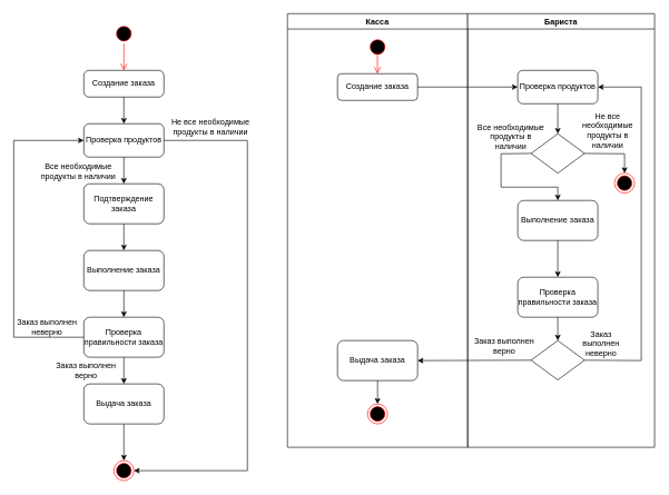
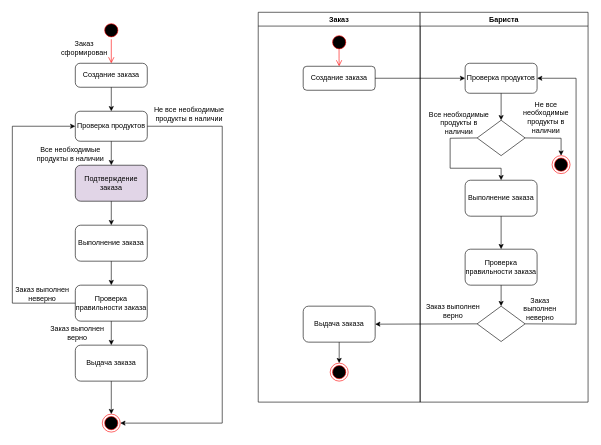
  <mxCell id="0" />
  <mxCell id="1" parent="0" />
  <mxCell id="2" value="Создание заказа" style="rounded=1;whiteSpace=wrap;html=1;arcSize=20;" parent="1" vertex="1"><mxGeometry x="125" y="105" width="120" height="40" as="geometry" /></mxCell>
+ <mxCell id="3" value="Заказ сформирован" style="text;html=1;align=center;verticalAlign=middle;whiteSpace=wrap;rounded=0;" parent="1" vertex="1"><mxGeometry x="110" y="65" width="60" height="30" as="geometry" /></mxCell>
  <mxCell id="4" value="Проверка продуктов" style="rounded=1;whiteSpace=wrap;html=1;arcSize=16;" parent="1" vertex="1"><mxGeometry x="125" y="185" width="120" height="50" as="geometry" /></mxCell>
  <mxCell id="5" value="" style="endArrow=classic;html=1;rounded=0;exitX=0.5;exitY=1;exitDx=0;exitDy=0;entryX=0.5;entryY=0;entryDx=0;entryDy=0;" parent="1" source="2" target="4" edge="1"><mxGeometry width="50" height="50" relative="1" as="geometry"><mxPoint x="120" y="335" as="sourcePoint" /><mxPoint x="170" y="285" as="targetPoint" /></mxGeometry></mxCell>
- <mxCell id="6" value="Подтверждение заказа" style="rounded=1;whiteSpace=wrap;html=1;" parent="1" vertex="1"><mxGeometry x="125" y="275" width="120" height="60" as="geometry" /></mxCell>
+ <mxCell id="6" value="Подтверждение заказа" style="rounded=1;whiteSpace=wrap;html=1;fillColor=#e1d5e7;" parent="1" vertex="1"><mxGeometry x="125" y="275" width="120" height="60" as="geometry" /></mxCell>
  <mxCell id="7" value="Выполнение заказа" style="rounded=1;whiteSpace=wrap;html=1;" parent="1" vertex="1"><mxGeometry x="125" y="375" width="120" height="60" as="geometry" /></mxCell>
  <mxCell id="8" value="Проверка правильности заказа" style="rounded=1;whiteSpace=wrap;html=1;" parent="1" vertex="1"><mxGeometry x="125" y="475" width="120" height="60" as="geometry" /></mxCell>
  <mxCell id="9" value="Выдача заказа" style="rounded=1;whiteSpace=wrap;html=1;" parent="1" vertex="1"><mxGeometry x="125" y="575" width="120" height="60" as="geometry" /></mxCell>
  <mxCell id="10" value="" style="endArrow=classic;html=1;rounded=0;exitX=0.5;exitY=1;exitDx=0;exitDy=0;entryX=0.5;entryY=0;entryDx=0;entryDy=0;" parent="1" source="6" target="7" edge="1"><mxGeometry width="50" height="50" relative="1" as="geometry"><mxPoint x="-100" y="345" as="sourcePoint" /><mxPoint x="-50" y="295" as="targetPoint" /></mxGeometry></mxCell>
  <mxCell id="11" value="" style="endArrow=classic;html=1;rounded=0;exitX=0.5;exitY=1;exitDx=0;exitDy=0;entryX=0.5;entryY=0;entryDx=0;entryDy=0;" parent="1" source="4" target="6" edge="1"><mxGeometry width="50" height="50" relative="1" as="geometry"><mxPoint x="-40" y="375" as="sourcePoint" /><mxPoint x="10" y="325" as="targetPoint" /></mxGeometry></mxCell>
  <mxCell id="12" value="" style="endArrow=classic;html=1;rounded=0;exitX=0.5;exitY=1;exitDx=0;exitDy=0;entryX=0.5;entryY=0;entryDx=0;entryDy=0;" parent="1" source="7" target="8" edge="1"><mxGeometry width="50" height="50" relative="1" as="geometry"><mxPoint x="-20" y="505" as="sourcePoint" /><mxPoint x="30" y="455" as="targetPoint" /></mxGeometry></mxCell>
  <mxCell id="13" value="" style="endArrow=classic;html=1;rounded=0;exitX=0.5;exitY=1;exitDx=0;exitDy=0;entryX=0.5;entryY=0;entryDx=0;entryDy=0;" parent="1" source="8" target="9" edge="1"><mxGeometry width="50" height="50" relative="1" as="geometry"><mxPoint x="0" y="595" as="sourcePoint" /><mxPoint x="50" y="545" as="targetPoint" /></mxGeometry></mxCell>
  <mxCell id="14" value="Все необходимые продукты в наличии" style="text;html=1;align=center;verticalAlign=middle;whiteSpace=wrap;rounded=0;" parent="1" vertex="1"><mxGeometry x="57" y="241" width="120" height="30" as="geometry" /></mxCell>
  <mxCell id="15" value="" style="ellipse;html=1;shape=endState;fillColor=#000000;strokeColor=#ff0000;" parent="1" vertex="1"><mxGeometry x="170" y="690" width="30" height="30" as="geometry" /></mxCell>
  <mxCell id="16" value="" style="ellipse;html=1;shape=startState;fillColor=#000000;strokeColor=#ff0000;" parent="1" vertex="1"><mxGeometry x="170" y="35" width="30" height="30" as="geometry" /></mxCell>
  <mxCell id="17" value="" style="edgeStyle=orthogonalEdgeStyle;html=1;verticalAlign=bottom;endArrow=open;endSize=8;strokeColor=#ff0000;rounded=0;entryX=0.5;entryY=0;entryDx=0;entryDy=0;" parent="1" source="16" target="2" edge="1"><mxGeometry relative="1" as="geometry"><mxPoint x="-35" y="195" as="targetPoint" /></mxGeometry></mxCell>
  <mxCell id="18" value="" style="endArrow=classic;html=1;rounded=0;exitX=0.5;exitY=1;exitDx=0;exitDy=0;entryX=0.5;entryY=0;entryDx=0;entryDy=0;" parent="1" source="9" target="15" edge="1"><mxGeometry width="50" height="50" relative="1" as="geometry"><mxPoint x="60" y="725" as="sourcePoint" /><mxPoint x="110" y="675" as="targetPoint" /></mxGeometry></mxCell>
  <mxCell id="19" value="Заказ выполнен верно" style="text;html=1;align=center;verticalAlign=middle;whiteSpace=wrap;rounded=0;" parent="1" vertex="1"><mxGeometry x="80" y="540" width="97" height="30" as="geometry" /></mxCell>
  <mxCell id="20" value="" style="endArrow=classic;html=1;rounded=0;exitX=1;exitY=0.5;exitDx=0;exitDy=0;entryX=1;entryY=0.5;entryDx=0;entryDy=0;" parent="1" source="4" target="15" edge="1"><mxGeometry width="50" height="50" relative="1" as="geometry"><mxPoint x="340" y="435" as="sourcePoint" /><mxPoint x="230" y="705" as="targetPoint" /><Array as="points"><mxPoint x="370" y="210" /><mxPoint x="370" y="705" /></Array></mxGeometry></mxCell>
  <mxCell id="21" value="Не все необходимые продукты в наличии" style="text;html=1;align=center;verticalAlign=middle;whiteSpace=wrap;rounded=0;" parent="1" vertex="1"><mxGeometry x="240" y="165" width="150" height="50" as="geometry" /></mxCell>
  <mxCell id="22" value="" style="endArrow=classic;html=1;rounded=0;exitX=0;exitY=0.5;exitDx=0;exitDy=0;entryX=0;entryY=0.5;entryDx=0;entryDy=0;" parent="1" source="8" target="4" edge="1"><mxGeometry width="50" height="50" relative="1" as="geometry"><mxPoint x="-40" y="665" as="sourcePoint" /><mxPoint x="10" y="155" as="targetPoint" /><Array as="points"><mxPoint x="20" y="505" /><mxPoint x="20" y="210" /></Array></mxGeometry></mxCell>
  <mxCell id="23" value="Заказ выполнен неверно" style="text;html=1;align=center;verticalAlign=middle;whiteSpace=wrap;rounded=0;" parent="1" vertex="1"><mxGeometry x="20" y="475" width="100" height="30" as="geometry" /></mxCell>
- <mxCell id="24" value="Касса" style="swimlane;whiteSpace=wrap;html=1;" parent="1" vertex="1"><mxGeometry x="430" width="270" height="650" as="geometry" y="20"><mxRectangle x="1650" width="144" height="30" as="alternateBounds" /></mxGeometry></mxCell>
+ <mxCell id="24" value="Заказ" style="swimlane;whiteSpace=wrap;html=1;" parent="1" vertex="1"><mxGeometry x="430" width="270" height="650" as="geometry" y="20"><mxRectangle x="1650" width="144" height="30" as="alternateBounds" /></mxGeometry></mxCell>
  <mxCell id="25" value="" style="ellipse;html=1;shape=startState;fillColor=#000000;strokeColor=#ff0000;" parent="24" vertex="1"><mxGeometry x="120" y="35" width="30" height="30" as="geometry" /></mxCell>
  <mxCell id="26" value="" style="edgeStyle=orthogonalEdgeStyle;html=1;verticalAlign=bottom;endArrow=open;endSize=8;strokeColor=#ff0000;rounded=0;entryX=0.5;entryY=0;entryDx=0;entryDy=0;exitX=0.493;exitY=0.887;exitDx=0;exitDy=0;exitPerimeter=0;" parent="24" source="25" target="27" edge="1"><mxGeometry relative="1" as="geometry"><mxPoint x="135" y="110" as="targetPoint" /></mxGeometry></mxCell>
  <mxCell id="27" value="Создание заказа" style="rounded=1;whiteSpace=wrap;html=1;" parent="24" vertex="1"><mxGeometry x="75" y="90" width="120" height="40" as="geometry" /></mxCell>
  <mxCell id="28" value="Выдача заказа" style="rounded=1;whiteSpace=wrap;html=1;" parent="24" vertex="1"><mxGeometry x="75" y="490" width="120" height="60" as="geometry" /></mxCell>
  <mxCell id="29" value="" style="ellipse;html=1;shape=endState;fillColor=#000000;strokeColor=#ff0000;" parent="24" vertex="1"><mxGeometry x="120" y="585" width="30" height="30" as="geometry" /></mxCell>
  <mxCell id="30" value="" style="endArrow=classic;html=1;rounded=0;exitX=0.5;exitY=1;exitDx=0;exitDy=0;entryX=0.5;entryY=0;entryDx=0;entryDy=0;" parent="24" source="28" target="29" edge="1"><mxGeometry width="50" height="50" relative="1" as="geometry"><mxPoint x="-150" y="580" as="sourcePoint" /><mxPoint x="-100" y="530" as="targetPoint" /></mxGeometry></mxCell>
  <mxCell id="31" value="Бариста&lt;span style=&quot;color: rgba(0, 0, 0, 0); font-family: monospace; font-size: 0px; font-weight: 400; text-align: start; text-wrap: nowrap;&quot;&gt;%3CmxGraphModel%3E%3Croot%3E%3CmxCell%20id%3D%220%22%2F%3E%3CmxCell%20id%3D%221%22%20parent%3D%220%22%2F%3E%3CmxCell%20id%3D%222%22%20value%3D%22%D0%97%D0%B0%D0%BA%D0%B0%D0%B7%20%D1%81%D1%84%D0%BE%D1%80%D0%BC%D0%B8%D1%80%D0%BE%D0%B2%D0%B0%D0%BD%22%20style%3D%22html%3D1%3Balign%3Dcenter%3BverticalAlign%3Dtop%3Brounded%3D1%3BabsoluteArcSize%3D1%3BarcSize%3D10%3Bdashed%3D0%3BwhiteSpace%3Dwrap%3B%22%20vertex%3D%221%22%20parent%3D%221%22%3E%3CmxGeometry%20x%3D%22297%22%20y%3D%22125%22%20width%3D%22136%22%20height%3D%2230%22%20as%3D%22geometry%22%2F%3E%3C%2FmxCell%3E%3C%2Froot%3E%3C%2FmxGraphModel%3E&lt;/span&gt;" style="swimlane;whiteSpace=wrap;html=1;" parent="1" vertex="1"><mxGeometry x="700" width="280" height="650" as="geometry" y="20" /></mxCell>
  <mxCell id="32" value="Проверка продуктов" style="rounded=1;whiteSpace=wrap;html=1;" parent="31" vertex="1"><mxGeometry x="75" y="85" width="120" height="50" as="geometry" /></mxCell>
  <mxCell id="33" value="" style="rhombus;whiteSpace=wrap;html=1;" parent="31" vertex="1"><mxGeometry x="95" y="180" width="80" height="59" as="geometry" /></mxCell>
  <mxCell id="34" value="" style="endArrow=classic;html=1;rounded=0;exitX=0.5;exitY=1;exitDx=0;exitDy=0;" parent="31" source="32" target="33" edge="1"><mxGeometry width="50" height="50" relative="1" as="geometry"><mxPoint x="100" y="350" as="sourcePoint" /><mxPoint x="150" y="300" as="targetPoint" /></mxGeometry></mxCell>
  <mxCell id="35" value="Выполнение заказа" style="rounded=1;whiteSpace=wrap;html=1;" parent="31" vertex="1"><mxGeometry x="75" y="280" width="120" height="60" as="geometry" /></mxCell>
  <mxCell id="36" value="" style="endArrow=classic;html=1;rounded=0;exitX=0;exitY=0.5;exitDx=0;exitDy=0;entryX=0.5;entryY=0;entryDx=0;entryDy=0;" parent="31" source="33" target="35" edge="1"><mxGeometry width="50" height="50" relative="1" as="geometry"><mxPoint x="-360" y="350" as="sourcePoint" /><mxPoint x="-310" y="300" as="targetPoint" /><Array as="points"><mxPoint x="50" y="210" /><mxPoint x="50" y="260" /><mxPoint x="135" y="260" /></Array></mxGeometry></mxCell>
  <mxCell id="37" value="Проверка правильности заказа" style="rounded=1;whiteSpace=wrap;html=1;" parent="31" vertex="1"><mxGeometry x="75" y="395" width="120" height="60" as="geometry" /></mxCell>
  <mxCell id="38" value="" style="endArrow=classic;html=1;rounded=0;exitX=0.5;exitY=1;exitDx=0;exitDy=0;entryX=0.5;entryY=0;entryDx=0;entryDy=0;" parent="31" source="35" target="37" edge="1"><mxGeometry width="50" height="50" relative="1" as="geometry"><mxPoint x="-370" y="450" as="sourcePoint" /><mxPoint x="-320" y="400" as="targetPoint" /></mxGeometry></mxCell>
  <mxCell id="39" value="" style="rhombus;whiteSpace=wrap;html=1;" parent="31" vertex="1"><mxGeometry x="95" y="490" width="80" height="59" as="geometry" /></mxCell>
  <mxCell id="40" value="" style="endArrow=classic;html=1;rounded=0;exitX=0.5;exitY=1;exitDx=0;exitDy=0;entryX=0.5;entryY=0;entryDx=0;entryDy=0;" parent="31" source="37" target="39" edge="1"><mxGeometry width="50" height="50" relative="1" as="geometry"><mxPoint x="370" y="480" as="sourcePoint" /><mxPoint x="420" y="430" as="targetPoint" /></mxGeometry></mxCell>
  <mxCell id="41" value="" style="endArrow=classic;html=1;rounded=0;exitX=1;exitY=0.5;exitDx=0;exitDy=0;entryX=1;entryY=0.5;entryDx=0;entryDy=0;" parent="31" source="39" target="32" edge="1"><mxGeometry width="50" height="50" relative="1" as="geometry"><mxPoint x="360" y="530" as="sourcePoint" /><mxPoint x="410" y="480" as="targetPoint" /><Array as="points"><mxPoint x="260" y="520" /><mxPoint x="260" y="110" /></Array></mxGeometry></mxCell>
  <mxCell id="42" value="Заказ выполнен неверно" style="text;html=1;align=center;verticalAlign=middle;whiteSpace=wrap;rounded=0;" parent="31" vertex="1"><mxGeometry x="170" y="480" width="60" height="30" as="geometry" /></mxCell>
  <mxCell id="43" value="Заказ выполнен верно" style="text;html=1;align=center;verticalAlign=middle;whiteSpace=wrap;rounded=0;" parent="31" vertex="1"><mxGeometry y="480" width="110" height="35" as="geometry" /></mxCell>
  <mxCell id="44" value="" style="ellipse;html=1;shape=endState;fillColor=#000000;strokeColor=#ff0000;" parent="31" vertex="1"><mxGeometry x="220" y="239" width="30" height="30" as="geometry" /></mxCell>
  <mxCell id="45" value="" style="endArrow=classic;html=1;rounded=0;exitX=1;exitY=0.5;exitDx=0;exitDy=0;entryX=0.5;entryY=0;entryDx=0;entryDy=0;" parent="31" source="33" target="44" edge="1"><mxGeometry width="50" height="50" relative="1" as="geometry"><mxPoint x="-340" y="340" as="sourcePoint" /><mxPoint x="-290" y="290" as="targetPoint" /><Array as="points"><mxPoint x="235" y="210" /></Array></mxGeometry></mxCell>
  <mxCell id="46" value="Все необходимые продукты в наличии" style="text;html=1;align=center;verticalAlign=middle;whiteSpace=wrap;rounded=0;" parent="31" vertex="1"><mxGeometry x="10" y="170" width="110" height="30" as="geometry" /></mxCell>
  <mxCell id="47" value="Не все необходимые продукты в наличии" style="text;html=1;align=center;verticalAlign=middle;whiteSpace=wrap;rounded=0;" parent="31" vertex="1"><mxGeometry x="160" y="160" width="100" height="30" as="geometry" /></mxCell>
  <mxCell id="48" value="" style="endArrow=classic;html=1;rounded=0;exitX=1;exitY=0.5;exitDx=0;exitDy=0;entryX=0;entryY=0.5;entryDx=0;entryDy=0;" parent="1" source="27" target="32" edge="1"><mxGeometry width="50" height="50" relative="1" as="geometry"><mxPoint x="380" y="330" as="sourcePoint" /><mxPoint x="430" y="280" as="targetPoint" /></mxGeometry></mxCell>
  <mxCell id="49" value="" style="endArrow=classic;html=1;rounded=0;exitX=0;exitY=0.5;exitDx=0;exitDy=0;entryX=1;entryY=0.5;entryDx=0;entryDy=0;" parent="1" source="39" target="28" edge="1"><mxGeometry width="50" height="50" relative="1" as="geometry"><mxPoint x="1100" y="540" as="sourcePoint" /><mxPoint x="1150" y="490" as="targetPoint" /></mxGeometry></mxCell>
